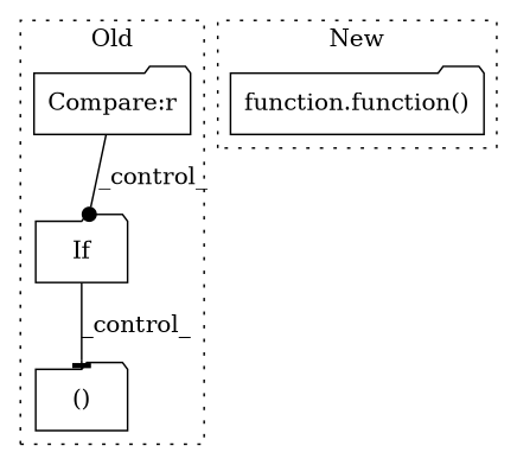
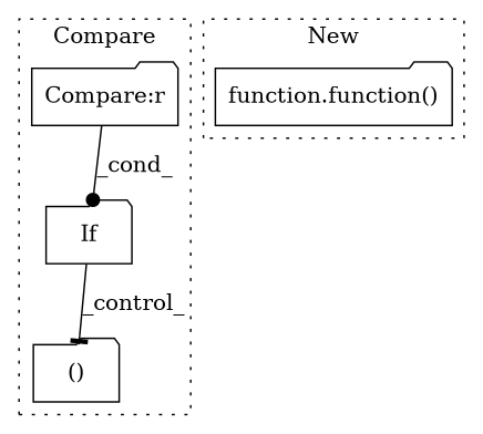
  digraph {
    node [shape=folder]
    n1 [a=54 l=2 label="()" s=12688]
    n2 [a=96 l="3,14" label=If s="12632,12665"]
    n3 [a=40 l=13 label="Compare:r" s=12635]
    n4 [a=75 l="4,1" label="function.function()" s="4677,4685"]
    subgraph cluster_1 {
-     label=Old
+     label=Compare
      style=dotted
      n1
      n2
      n3
    }
    subgraph cluster_2 {
      label=New
      style=dotted
      n4
    }
    n2 -> n1 [arrowhead=tee label=_control_]
-   n3 -> n2 [arrowhead=dot label=_control_]
+   n3 -> n2 [arrowhead=dot label=_cond_]
  }
